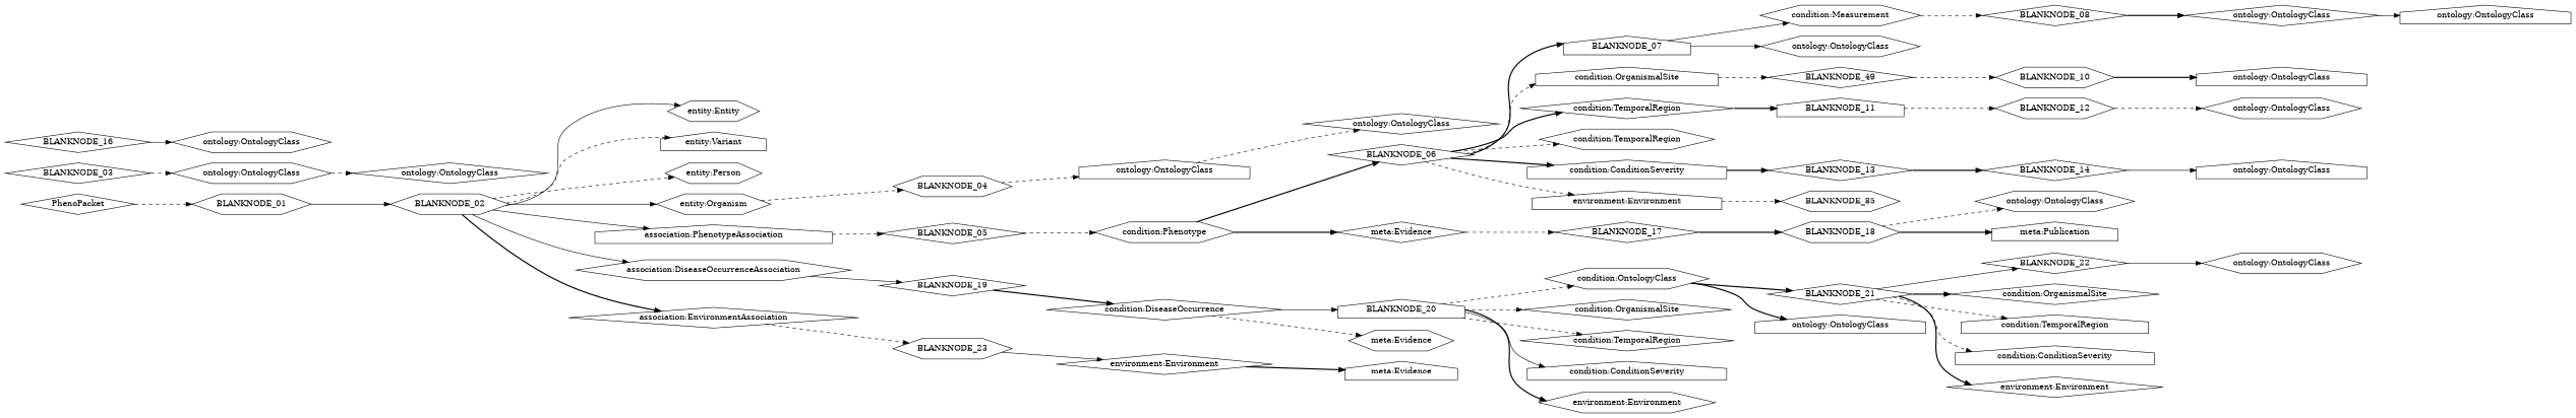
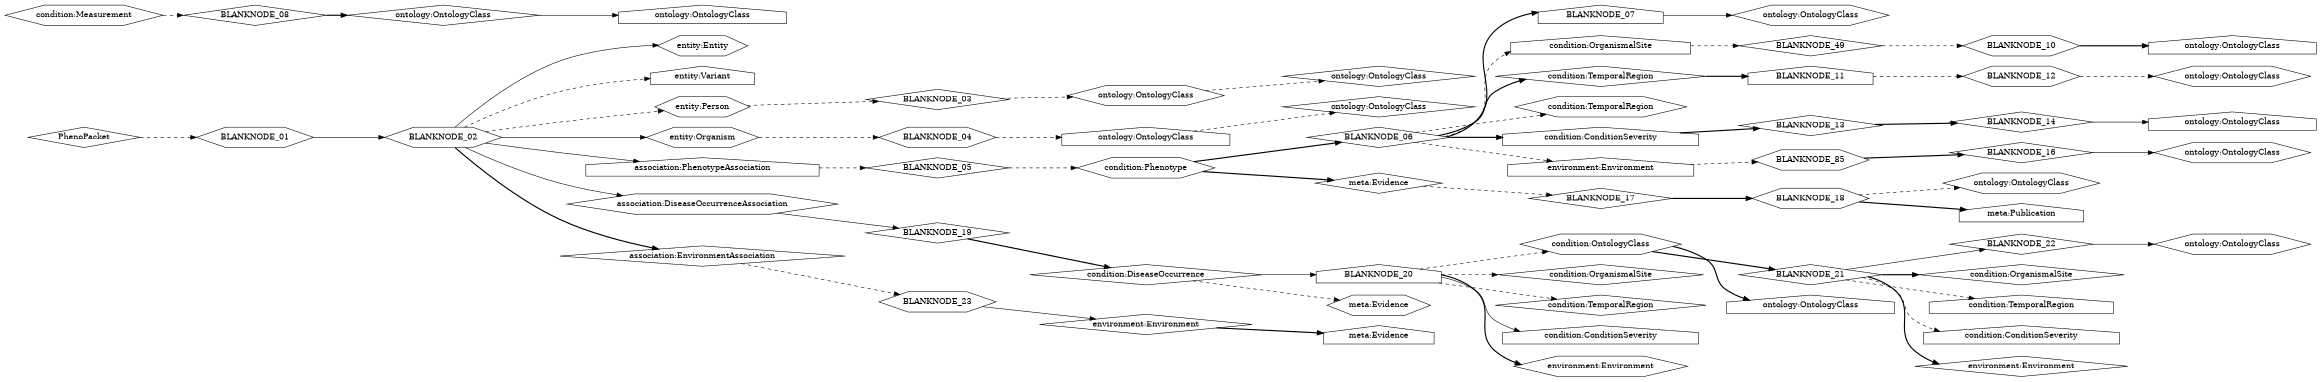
  digraph {
    rankdir=LR
    node [shape=diamond]
    edge [style=dashed]
    n1 [label=PhenoPacket]
    n2 [label=BLANKNODE_01 shape=hexagon]
    n3 [label=BLANKNODE_02 shape=hexagon]
    n4 [label="entity:Entity" shape=hexagon]
    n5 [label="entity:Variant" shape=house]
    n6 [label="entity:Person" shape=hexagon]
    n7 [label="entity:Organism" shape=hexagon]
    n8 [label="association:PhenotypeAssociation" shape=house]
    n9 [label="association:DiseaseOccurrenceAssociation" shape=hexagon]
    n10 [label="association:EnvironmentAssociation"]
    n11 [label=BLANKNODE_03]
    n12 [label=BLANKNODE_04 shape=hexagon]
    n13 [label=BLANKNODE_05]
    n14 [label=BLANKNODE_19]
    n15 [label=BLANKNODE_23 shape=hexagon]
    n16 [label="ontology:OntologyClass" shape=hexagon]
    n17 [label="ontology:OntologyClass"]
    n18 [label="ontology:OntologyClass" shape=house]
    n19 [label="ontology:OntologyClass"]
    n20 [label="condition:Phenotype" shape=hexagon]
    n21 [label=BLANKNODE_06]
    n22 [label="meta:Evidence"]
    n23 [label=BLANKNODE_07 shape=house]
    n24 [label="condition:OrganismalSite" shape=house]
    n25 [label="condition:TemporalRegion"]
    n26 [label="condition:TemporalRegion" shape=hexagon]
    n27 [label="condition:ConditionSeverity" shape=house]
    n28 [label="environment:Environment" shape=house]
    n29 [label=BLANKNODE_17]
    n30 [label="condition:Measurement" shape=hexagon]
    n31 [label="ontology:OntologyClass" shape=hexagon]
    n32 [label=BLANKNODE_49]
    n33 [label=BLANKNODE_11 shape=house]
    n34 [label=BLANKNODE_13]
    n35 [label=BLANKNODE_85 shape=hexagon]
    n36 [label=BLANKNODE_08]
    n37 [label="ontology:OntologyClass"]
    n38 [label="ontology:OntologyClass" shape=house]
    n39 [label=BLANKNODE_10 shape=hexagon]
    n40 [label="ontology:OntologyClass" shape=house]
    n41 [label=BLANKNODE_12 shape=hexagon]
    n42 [label="ontology:OntologyClass" shape=hexagon]
    n43 [label=BLANKNODE_14]
    n44 [label="ontology:OntologyClass" shape=house]
    n45 [label=BLANKNODE_16]
    n46 [label="ontology:OntologyClass" shape=hexagon]
    n47 [label=BLANKNODE_18 shape=hexagon]
    n48 [label="ontology:OntologyClass" shape=hexagon]
    n49 [label="meta:Publication" shape=house]
    n50 [label="condition:DiseaseOccurrence"]
    n51 [label=BLANKNODE_20 shape=house]
    n52 [label="meta:Evidence" shape=hexagon]
    n53 [label="condition:OntologyClass" shape=hexagon]
    n54 [label="condition:OrganismalSite"]
    n55 [label="condition:TemporalRegion"]
    n56 [label="condition:ConditionSeverity" shape=house]
    n57 [label="environment:Environment" shape=hexagon]
    n58 [label=BLANKNODE_21]
    n59 [label="ontology:OntologyClass" shape=house]
    n60 [label=BLANKNODE_22]
    n61 [label="condition:OrganismalSite"]
    n62 [label="condition:TemporalRegion" shape=house]
    n63 [label="condition:ConditionSeverity" shape=house]
    n64 [label="environment:Environment"]
    n65 [label="ontology:OntologyClass" shape=hexagon]
    n66 [label="environment:Environment"]
    n67 [label="meta:Evidence" shape=house]
    n1 -> n2
    n2 -> n3 [style=solid]
    n3 -> n4 [style=solid]
    n3 -> n5
    n3 -> n6
    n3 -> n7 [style=solid]
    n3 -> n8 [style=solid]
    n3 -> n9 [style=solid]
    n3 -> n10 [style=bold]
+   n6 -> n11
    n7 -> n12
    n8 -> n13
    n9 -> n14 [style=solid]
    n10 -> n15
    n11 -> n16
    n12 -> n18
    n13 -> n20
    n14 -> n50 [style=bold]
    n15 -> n66 [style=solid]
    n16 -> n17
    n18 -> n19
    n20 -> n21 [style=bold]
    n20 -> n22 [style=bold]
    n21 -> n23 [style=bold]
    n21 -> n24
    n21 -> n25 [style=bold]
    n21 -> n26
    n21 -> n27 [style=bold]
    n21 -> n28
    n22 -> n29
-   n23 -> n30 [style=solid]
    n23 -> n31 [style=solid]
    n24 -> n32
    n25 -> n33 [style=bold]
    n27 -> n34 [style=bold]
    n28 -> n35
    n29 -> n47 [style=bold]
    n30 -> n36
    n32 -> n39
    n33 -> n41
    n34 -> n43 [style=bold]
+   n35 -> n45 [style=bold]
    n36 -> n37 [style=bold]
    n37 -> n38 [style=solid]
    n39 -> n40 [style=bold]
    n41 -> n42
    n43 -> n44 [style=solid]
    n45 -> n46 [style=solid]
    n47 -> n48
    n47 -> n49 [style=bold]
    n50 -> n51 [style=solid]
    n50 -> n52
    n51 -> n53
    n51 -> n54
    n51 -> n55
    n51 -> n56 [style=solid]
    n51 -> n57 [style=bold]
    n53 -> n58 [style=bold]
    n53 -> n59 [style=bold]
    n58 -> n60 [style=solid]
    n58 -> n61 [style=bold]
    n58 -> n62
    n58 -> n63
    n58 -> n64 [style=bold]
    n60 -> n65 [style=solid]
    n66 -> n67 [style=bold]
  }
